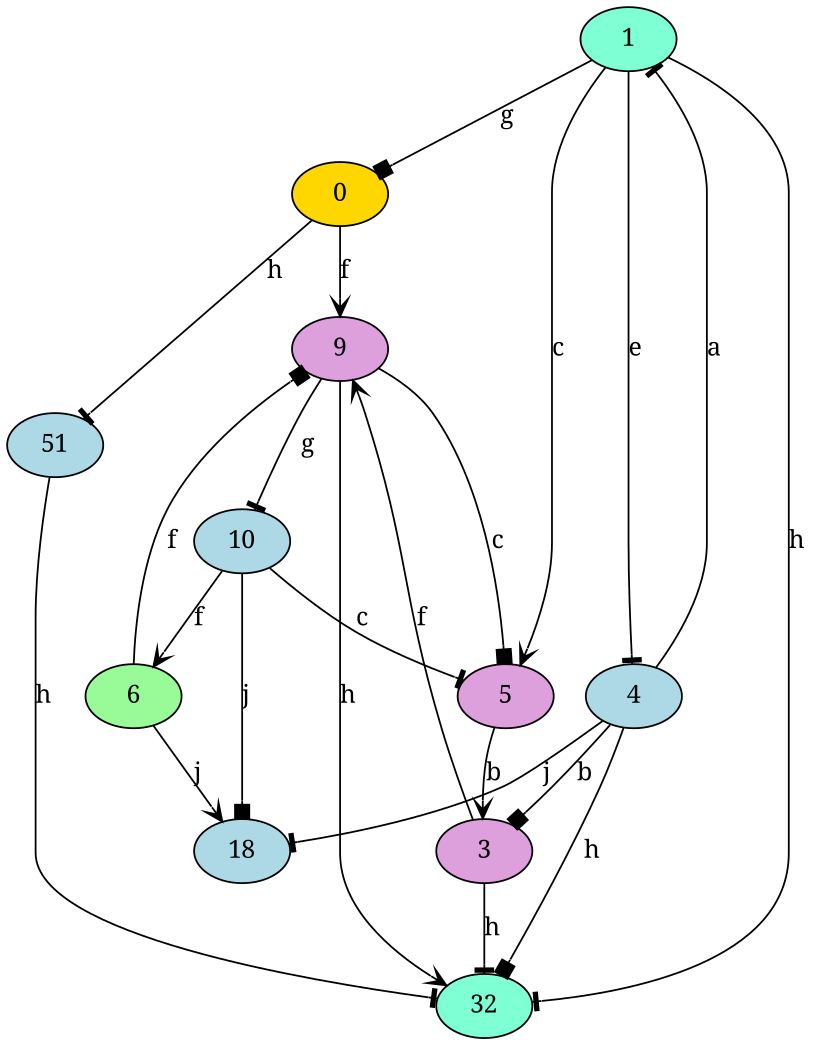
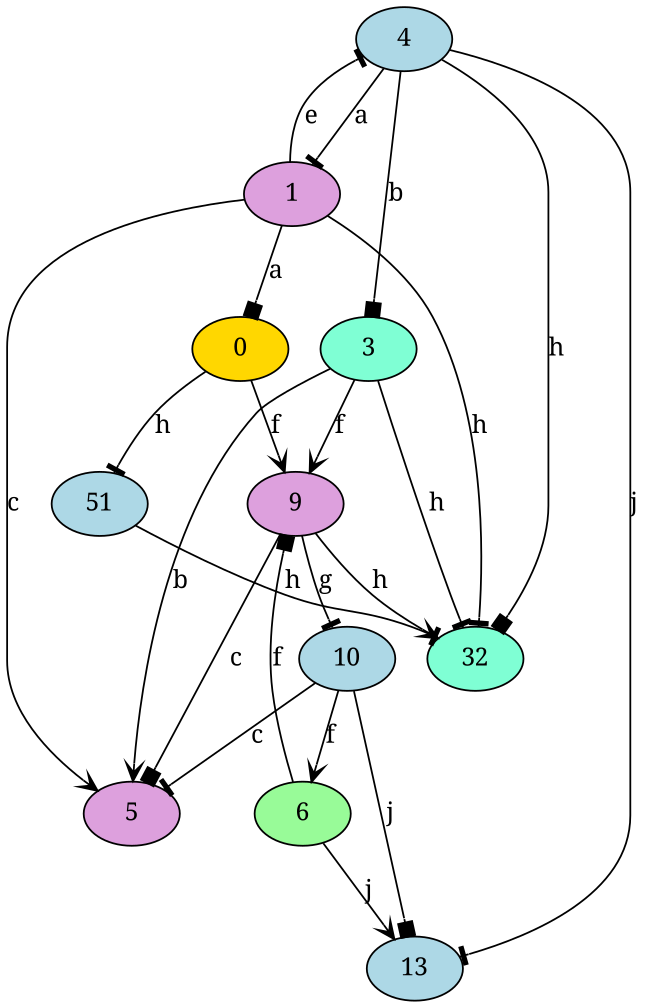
  strict digraph {
    fontname="Noto Serif"
    node [fillcolor=lightblue fontname="Noto Serif" style=filled]
    edge [arrowhead=tee fontname="Noto Serif"]
    0 [fillcolor=gold]
    9 [fillcolor=plum]
    n3 [label=51]
    5 [fillcolor=plum]
    n5 [fillcolor=aquamarine label=32]
    10
-   1 [fillcolor=aquamarine]
+   1 [fillcolor=plum]
    n8 [label=4]
-   3 [fillcolor=plum]
-   13 [label=18]
+   3 [fillcolor=aquamarine]
+   13
    6 [fillcolor=palegreen]
    0 -> 9 [arrowhead=vee label=f]
    0 -> n3 [label=h]
    9 -> 5 [arrowhead=box label=c]
    9 -> n5 [arrowhead=vee label=h]
    9 -> 10 [label=g]
    n3 -> n5 [label=h]
-   5 -> 3 [arrowhead=vee label=b]
+   3 -> 5 [arrowhead=vee label=b]
    10 -> 5 [label=c]
    10 -> 13 [arrowhead=box label=j]
    10 -> 6 [arrowhead=vee label=f]
-   1 -> 0 [arrowhead=box label=g]
+   1 -> 0 [arrowhead=box label=a]
    1 -> 5 [arrowhead=vee label=c]
    1 -> n5 [label=h]
    1 -> n8 [label=e]
    n8 -> n5 [arrowhead=box label=h]
    n8 -> 1 [label=a]
    n8 -> 3 [arrowhead=box label=b]
    n8 -> 13 [label=j]
    3 -> 9 [arrowhead=vee label=f]
    3 -> n5 [label=h]
    6 -> 9 [arrowhead=box label=f]
    6 -> 13 [arrowhead=vee label=j]
  }
